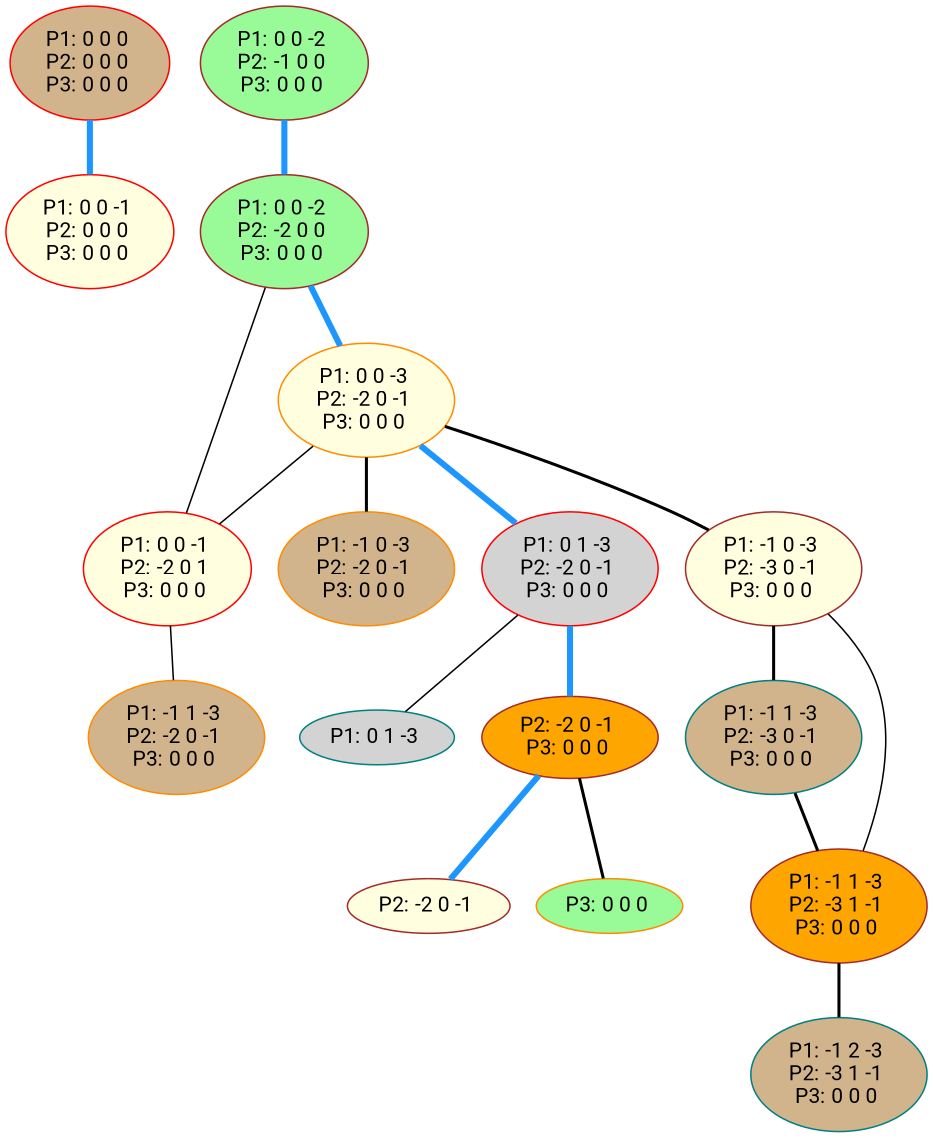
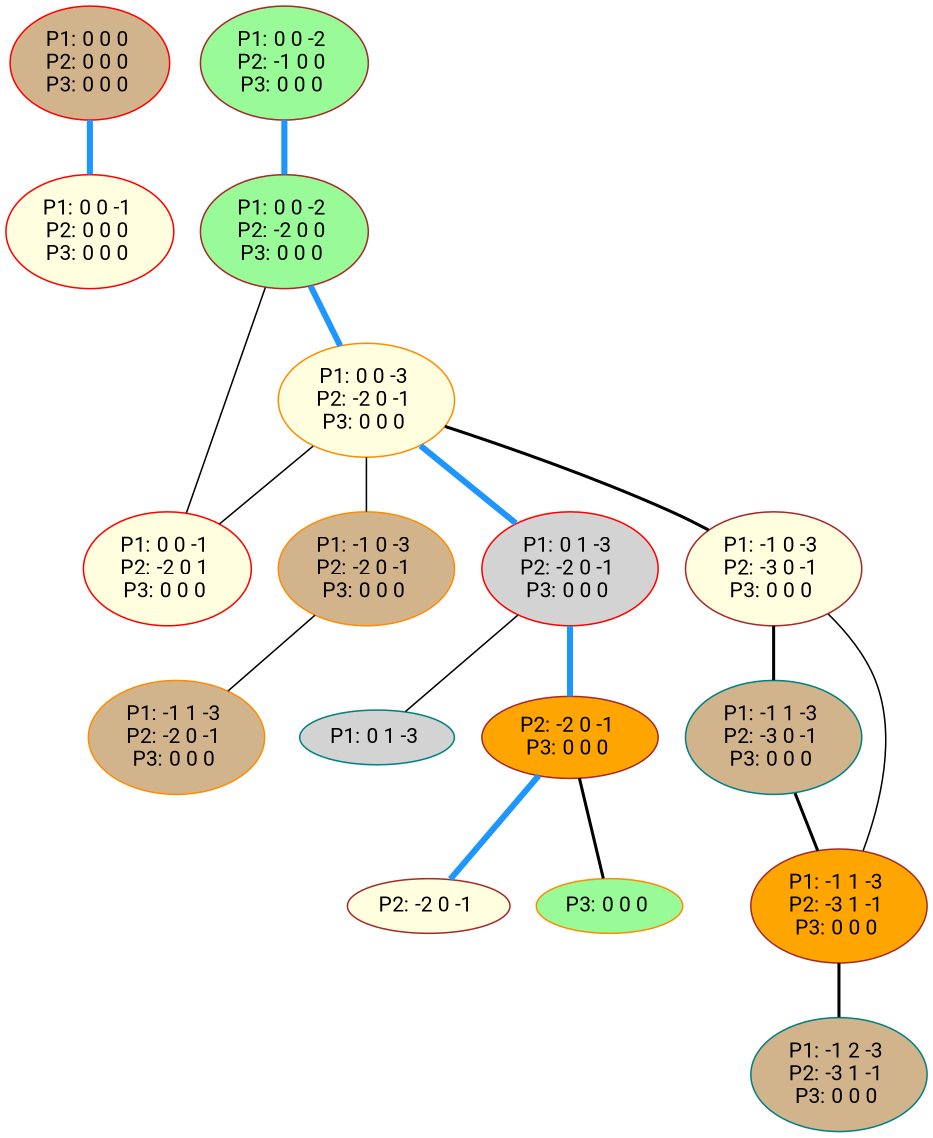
  graph {
    color=black
    fontname=Roboto
    node [color=brown fillcolor=tan fontname=Roboto style=filled]
    edge [color=black fontname=Roboto style=bold]
    n1 [color=red label="P1: 0 0 0 \nP2: 0 0 0 \nP3: 0 0 0 \n"]
    n2 [color=red fillcolor=lightyellow label="P1: 0 0 -1 \nP2: 0 0 0 \nP3: 0 0 0 \n"]
    n3 [fillcolor=palegreen label="P1: 0 0 -2 \nP2: -1 0 0 \nP3: 0 0 0 \n"]
    n4 [fillcolor=palegreen label="P1: 0 0 -2 \nP2: -2 0 0 \nP3: 0 0 0 \n"]
    n5 [color=darkorange fillcolor=lightyellow label="P1: 0 0 -3 \nP2: -2 0 -1 \nP3: 0 0 0 \n"]
    n6 [color=red fillcolor=lightyellow label="P1: 0 0 -1 \nP2: -2 0 1 \nP3: 0 0 0 \n"]
    n7 [color=darkorange label="P1: -1 0 -3 \nP2: -2 0 -1 \nP3: 0 0 0 \n"]
    n8 [color=red fillcolor=lightgrey label="P1: 0 1 -3 \nP2: -2 0 -1 \nP3: 0 0 0 \n"]
    n9 [fillcolor=lightyellow label="P1: -1 0 -3 \nP2: -3 0 -1 \nP3: 0 0 0 \n"]
    n10 [color=darkorange label="P1: -1 1 -3 \nP2: -2 0 -1 \nP3: 0 0 0 \n"]
    n11 [color=teal fillcolor=lightgrey label="P1: 0 1 -3 \n"]
    n12 [fillcolor=orange label="P2: -2 0 -1 \nP3: 0 0 0 \n"]
    n13 [color=teal label="P1: -1 1 -3 \nP2: -3 0 -1 \nP3: 0 0 0 \n"]
    n14 [fillcolor=orange label="P1: -1 1 -3 \nP2: -3 1 -1 \nP3: 0 0 0 \n"]
    n15 [fillcolor=lightyellow label="P2: -2 0 -1 \n"]
    n16 [color=darkorange fillcolor=palegreen label="P3: 0 0 0 \n"]
    n17 [color=teal label="P1: -1 2 -3 \nP2: -3 1 -1 \nP3: 0 0 0 \n"]
    n1 -- n2 [color="#1E96FF" penwidth=4.0]
    n3 -- n4 [color="#1E96FF" penwidth=4.0]
    n4 -- n5 [color="#1E96FF" penwidth=4.0]
    n4 -- n6 [style=solid]
    n5 -- n6 [style=solid]
-   n5 -- n7
+   n5 -- n7 [style=solid]
    n5 -- n8 [color="#1E96FF" penwidth=4.0]
    n5 -- n9
-   n6 -- n10 [style=solid]
+   n7 -- n10 [style=solid]
    n8 -- n11 [style=solid]
    n8 -- n12 [color="#1E96FF" penwidth=4.0 style=solid]
    n9 -- n13
    n9 -- n14 [style=solid]
    n12 -- n15 [color="#1E96FF" penwidth=4.0 style=solid]
    n12 -- n16
    n13 -- n14
    n14 -- n17
  }
